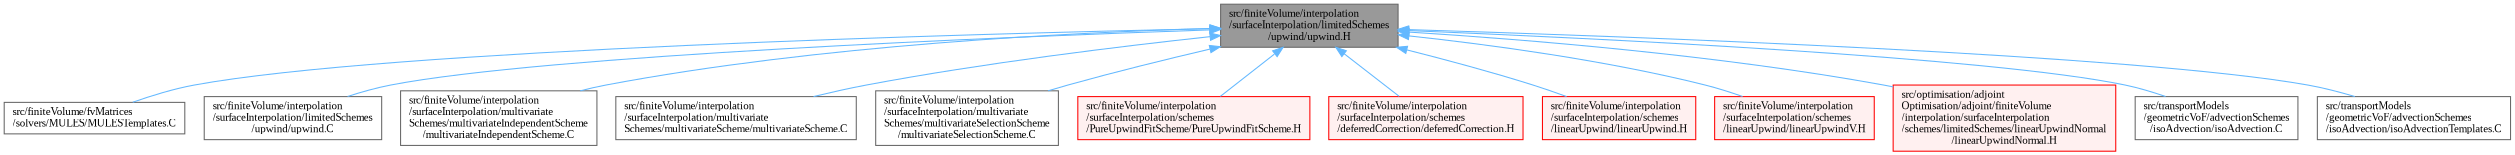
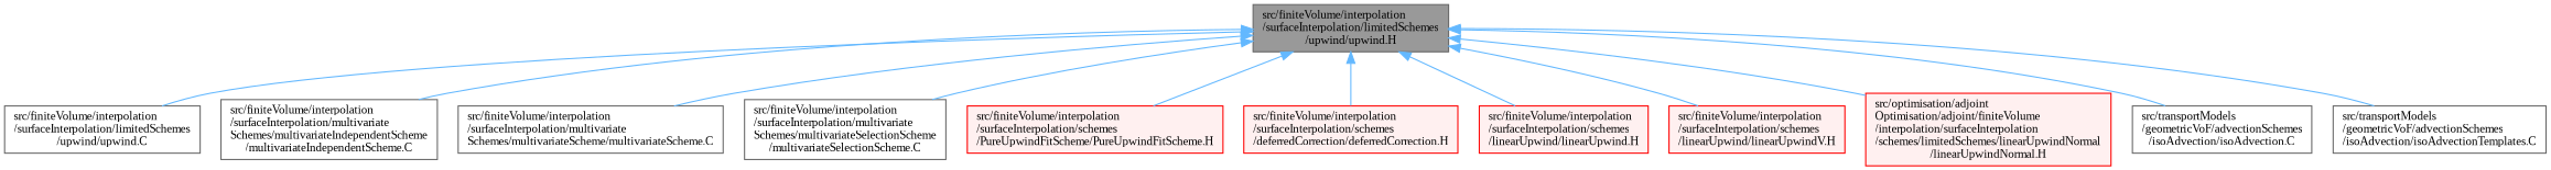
  digraph {
    fontname="Liberation Serif"
    node [color=grey40 fillcolor=white fontname="Liberation Serif" fontsize=10 shape=box style=filled]
    edge [color=steelblue1 dir=back fontname="Liberation Serif" fontsize=10 labelfontname=Helvetica labelfontsize=10 style=solid]
    n1 [color=gray40 fillcolor=grey60 fontcolor=black height=0.2 label="src/finiteVolume/interpolation\l/surfaceInterpolation/limitedSchemes\l/upwind/upwind.H" width=0.4]
-   n2 [height=0.2 label="src/finiteVolume/fvMatrices\l/solvers/MULES/MULESTemplates.C" width=0.4]
    n3 [height=0.2 label="src/finiteVolume/interpolation\l/surfaceInterpolation/limitedSchemes\l/upwind/upwind.C" width=0.4]
    n4 [height=0.2 label="src/finiteVolume/interpolation\l/surfaceInterpolation/multivariate\lSchemes/multivariateIndependentScheme\l/multivariateIndependentScheme.C" width=0.4]
    n5 [height=0.2 label="src/finiteVolume/interpolation\l/surfaceInterpolation/multivariate\lSchemes/multivariateScheme/multivariateScheme.C" width=0.4]
    n6 [height=0.2 label="src/finiteVolume/interpolation\l/surfaceInterpolation/multivariate\lSchemes/multivariateSelectionScheme\l/multivariateSelectionScheme.C" width=0.4]
    n7 [color=red fillcolor="#FFF0F0" height=0.2 label="src/finiteVolume/interpolation\l/surfaceInterpolation/schemes\l/PureUpwindFitScheme/PureUpwindFitScheme.H" width=0.4]
    n8 [color=red fillcolor="#FFF0F0" height=0.2 label="src/finiteVolume/interpolation\l/surfaceInterpolation/schemes\l/deferredCorrection/deferredCorrection.H" width=0.4]
    n9 [color=red fillcolor="#FFF0F0" height=0.2 label="src/finiteVolume/interpolation\l/surfaceInterpolation/schemes\l/linearUpwind/linearUpwind.H" width=0.4]
    n10 [color=red fillcolor="#FFF0F0" height=0.2 label="src/finiteVolume/interpolation\l/surfaceInterpolation/schemes\l/linearUpwind/linearUpwindV.H" width=0.4]
    n11 [color=red fillcolor="#FFF0F0" height=0.2 label="src/optimisation/adjoint\lOptimisation/adjoint/finiteVolume\l/interpolation/surfaceInterpolation\l/schemes/limitedSchemes/linearUpwindNormal\l/linearUpwindNormal.H" width=0.4]
    n12 [height=0.2 label="src/transportModels\l/geometricVoF/advectionSchemes\l/isoAdvection/isoAdvection.C" width=0.4]
    n13 [height=0.2 label="src/transportModels\l/geometricVoF/advectionSchemes\l/isoAdvection/isoAdvectionTemplates.C" width=0.4]
-   n1 -> n2
    n1 -> n3
    n1 -> n4
    n1 -> n5
    n1 -> n6
    n1 -> n7
    n1 -> n8
    n1 -> n9
    n1 -> n10
    n1 -> n11
    n1 -> n12
    n1 -> n13
  }
